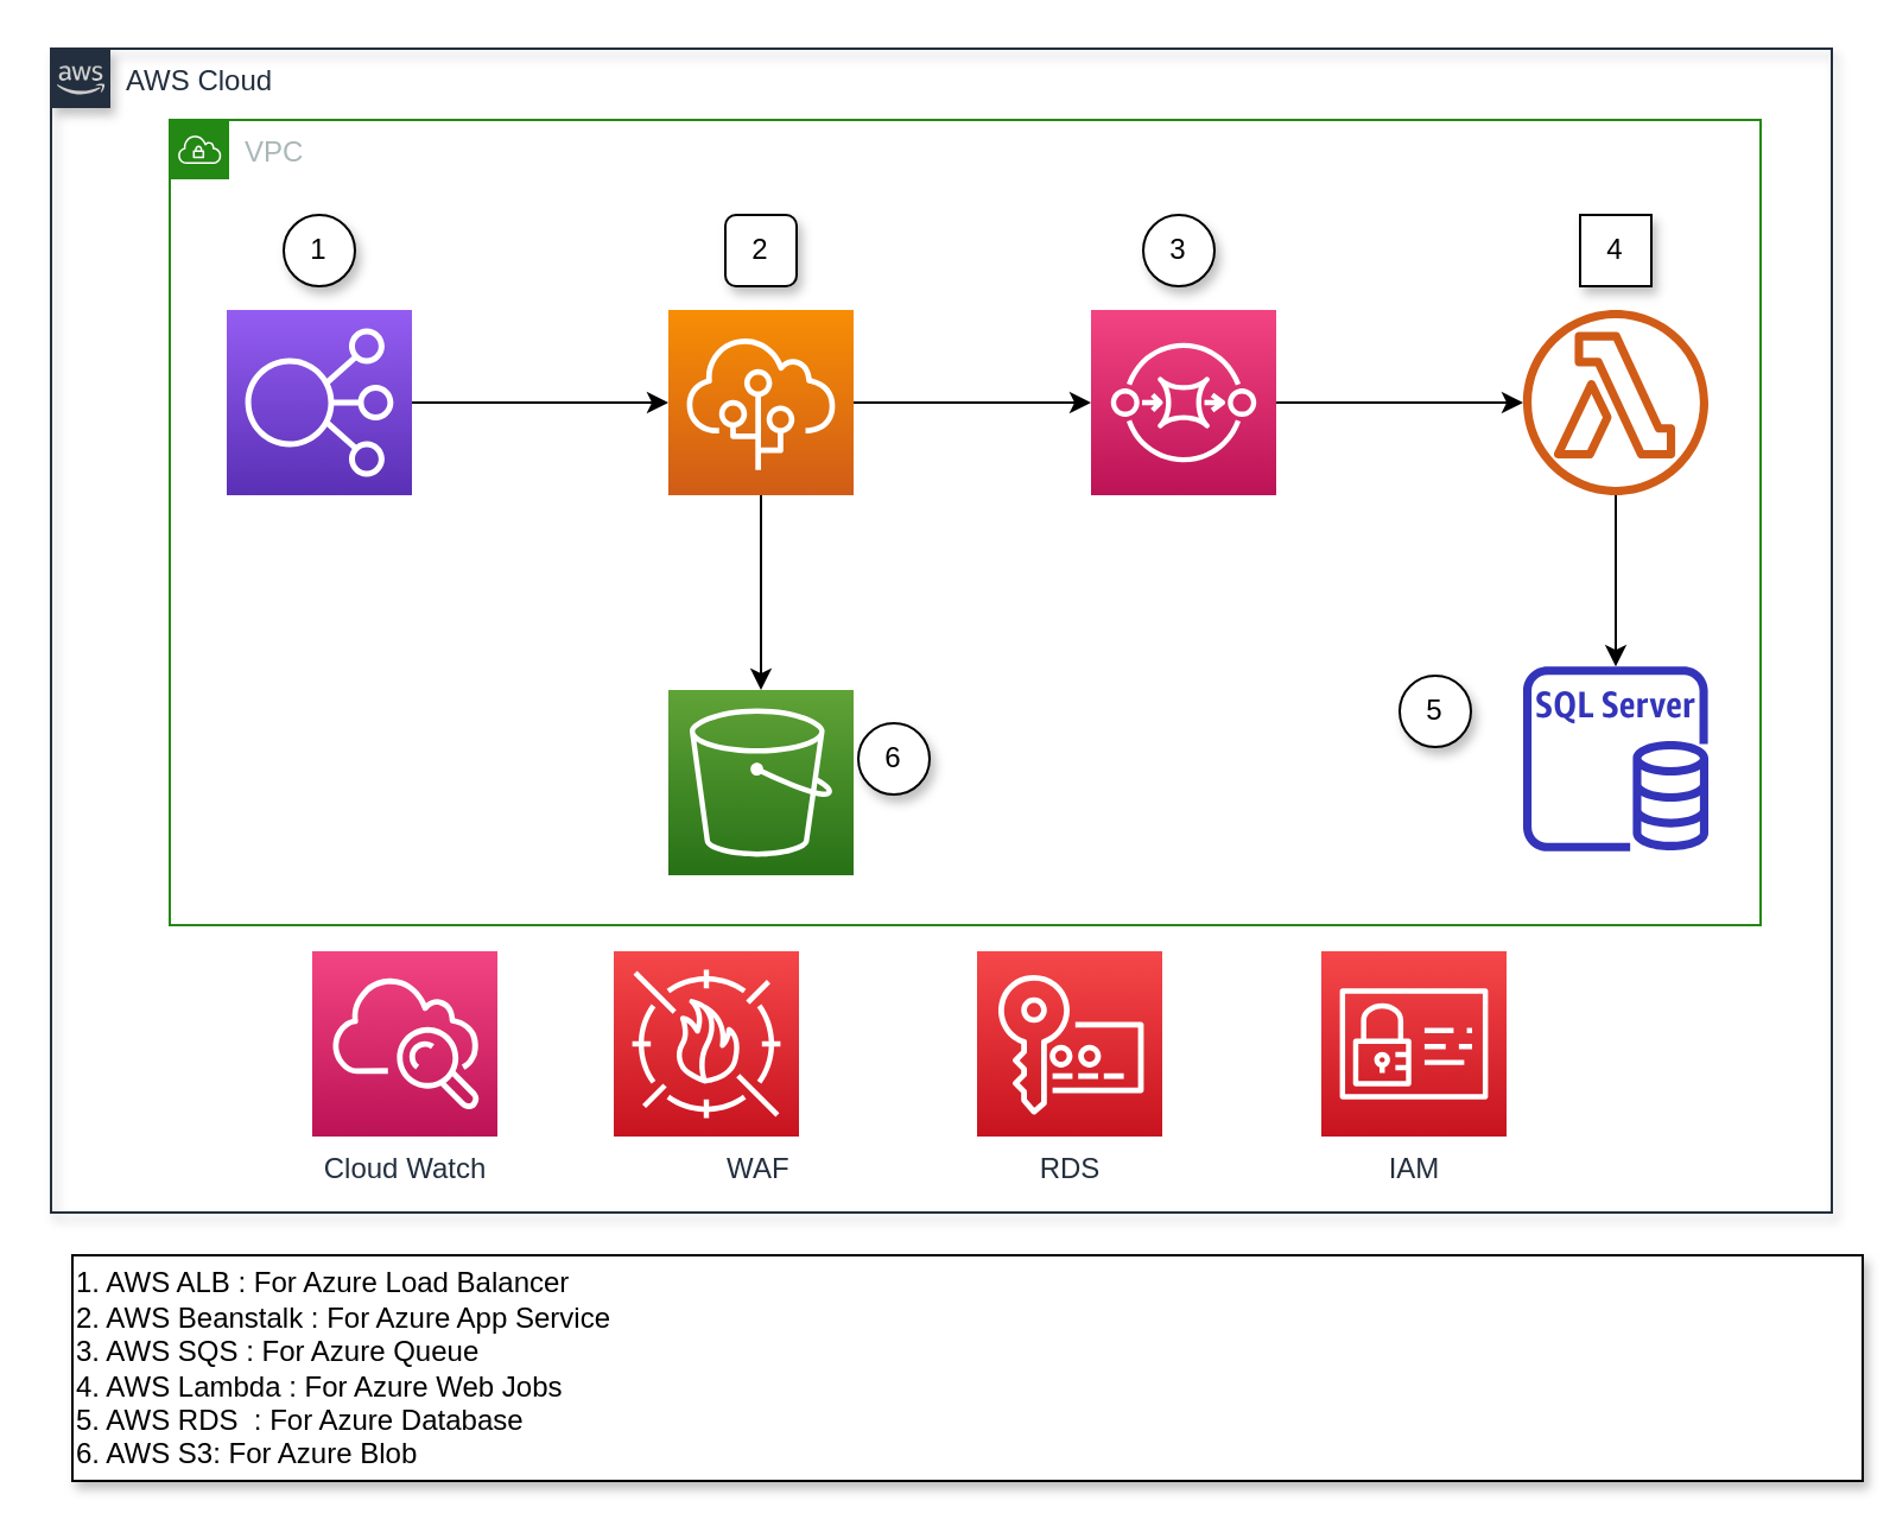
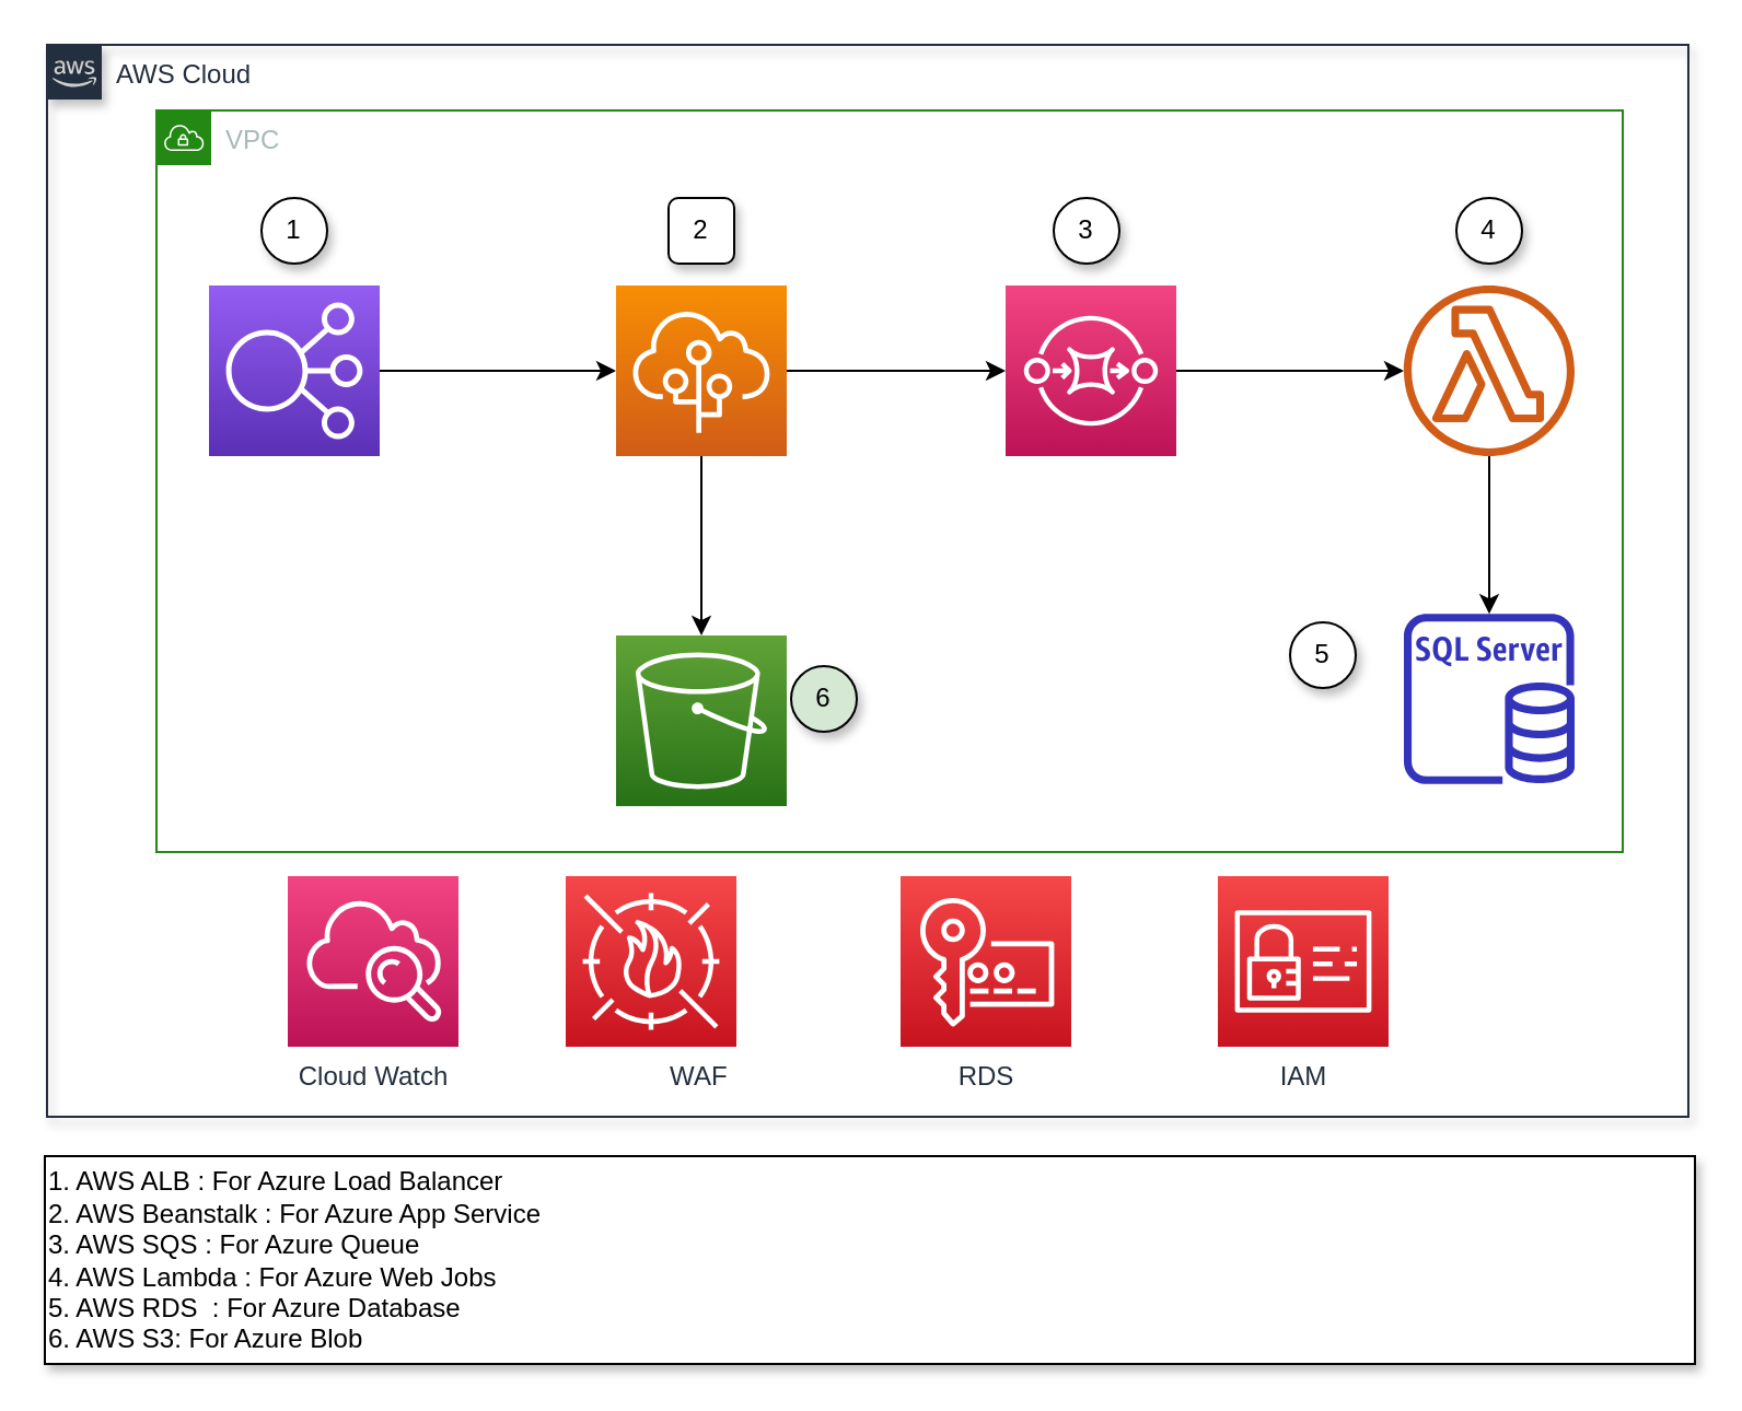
  <mxCell id="0" />
  <mxCell id="1" parent="0" />
  <mxCell id="2" value="AWS Cloud" style="points=[[0,0],[0.25,0],[0.5,0],[0.75,0],[1,0],[1,0.25],[1,0.5],[1,0.75],[1,1],[0.75,1],[0.5,1],[0.25,1],[0,1],[0,0.75],[0,0.5],[0,0.25]];outlineConnect=0;gradientColor=none;html=1;whiteSpace=wrap;fontSize=12;fontStyle=0;shape=mxgraph.aws4.group;grIcon=mxgraph.aws4.group_aws_cloud_alt;strokeColor=#232F3E;fillColor=none;verticalAlign=top;align=left;spacingLeft=30;fontColor=#232F3E;dashed=0;shadow=1;" parent="1" vertex="1"><mxGeometry x="21" y="20" width="750" height="490" as="geometry" /></mxCell>
  <mxCell id="3" value="VPC" style="points=[[0,0],[0.25,0],[0.5,0],[0.75,0],[1,0],[1,0.25],[1,0.5],[1,0.75],[1,1],[0.75,1],[0.5,1],[0.25,1],[0,1],[0,0.75],[0,0.5],[0,0.25]];outlineConnect=0;gradientColor=none;html=1;whiteSpace=wrap;fontSize=12;fontStyle=0;shape=mxgraph.aws4.group;grIcon=mxgraph.aws4.group_vpc;strokeColor=#248814;fillColor=none;verticalAlign=top;align=left;spacingLeft=30;fontColor=#AAB7B8;dashed=0;" parent="1" vertex="1"><mxGeometry x="71" y="50" width="670" height="339" as="geometry" /></mxCell>
  <mxCell id="4" value="" style="edgeStyle=orthogonalEdgeStyle;rounded=0;orthogonalLoop=1;jettySize=auto;html=1;" parent="1" source="5" target="8" edge="1"><mxGeometry relative="1" as="geometry" /></mxCell>
  <mxCell id="5" value="" style="outlineConnect=0;fontColor=#232F3E;gradientColor=none;fillColor=#D05C17;strokeColor=none;dashed=0;verticalLabelPosition=bottom;verticalAlign=top;align=center;html=1;fontSize=12;fontStyle=0;aspect=fixed;pointerEvents=1;shape=mxgraph.aws4.lambda_function;" parent="1" vertex="1"><mxGeometry x="641" y="130" width="78" height="78" as="geometry" /></mxCell>
  <mxCell id="6" value="&amp;nbsp; &amp;nbsp; &amp;nbsp; &amp;nbsp; &amp;nbsp; &amp;nbsp; &amp;nbsp;WAF" style="outlineConnect=0;fontColor=#232F3E;gradientColor=#F54749;gradientDirection=north;fillColor=#C7131F;strokeColor=#ffffff;dashed=0;verticalLabelPosition=bottom;verticalAlign=top;align=center;html=1;fontSize=12;fontStyle=0;aspect=fixed;shape=mxgraph.aws4.resourceIcon;resIcon=mxgraph.aws4.waf;" parent="1" vertex="1"><mxGeometry x="258" y="400" width="78" height="78" as="geometry" /></mxCell>
  <mxCell id="7" value="RDS" style="outlineConnect=0;fontColor=#232F3E;gradientColor=#F54749;gradientDirection=north;fillColor=#C7131F;strokeColor=#ffffff;dashed=0;verticalLabelPosition=bottom;verticalAlign=top;align=center;html=1;fontSize=12;fontStyle=0;aspect=fixed;shape=mxgraph.aws4.resourceIcon;resIcon=mxgraph.aws4.key_management_service;" parent="1" vertex="1"><mxGeometry x="411" y="400" width="78" height="78" as="geometry" /></mxCell>
  <mxCell id="8" value="" style="outlineConnect=0;fontColor=#232F3E;gradientColor=none;fillColor=#3334B9;strokeColor=none;dashed=0;verticalLabelPosition=bottom;verticalAlign=top;align=center;html=1;fontSize=12;fontStyle=0;aspect=fixed;pointerEvents=1;shape=mxgraph.aws4.rds_sql_server_instance;" parent="1" vertex="1"><mxGeometry x="641" y="280" width="78" height="78" as="geometry" /></mxCell>
  <mxCell id="9" value="" style="edgeStyle=orthogonalEdgeStyle;rounded=0;orthogonalLoop=1;jettySize=auto;html=1;" parent="1" source="11" target="14" edge="1"><mxGeometry relative="1" as="geometry" /></mxCell>
  <mxCell id="10" value="" style="edgeStyle=orthogonalEdgeStyle;rounded=0;orthogonalLoop=1;jettySize=auto;html=1;" parent="1" source="11" target="12" edge="1"><mxGeometry relative="1" as="geometry" /></mxCell>
  <mxCell id="11" value="" style="outlineConnect=0;fontColor=#232F3E;gradientColor=#F78E04;gradientDirection=north;fillColor=#D05C17;strokeColor=#ffffff;dashed=0;verticalLabelPosition=bottom;verticalAlign=top;align=center;html=1;fontSize=12;fontStyle=0;aspect=fixed;shape=mxgraph.aws4.resourceIcon;resIcon=mxgraph.aws4.elastic_beanstalk;" parent="1" vertex="1"><mxGeometry x="281" y="130" width="78" height="78" as="geometry" /></mxCell>
  <mxCell id="12" value="" style="outlineConnect=0;fontColor=#232F3E;gradientColor=#60A337;gradientDirection=north;fillColor=#277116;strokeColor=#ffffff;dashed=0;verticalLabelPosition=bottom;verticalAlign=top;align=center;html=1;fontSize=12;fontStyle=0;aspect=fixed;shape=mxgraph.aws4.resourceIcon;resIcon=mxgraph.aws4.s3;" parent="1" vertex="1"><mxGeometry x="281" y="290" width="78" height="78" as="geometry" /></mxCell>
  <mxCell id="13" value="" style="edgeStyle=orthogonalEdgeStyle;rounded=0;orthogonalLoop=1;jettySize=auto;html=1;" parent="1" source="14" target="5" edge="1"><mxGeometry relative="1" as="geometry" /></mxCell>
  <mxCell id="14" value="" style="outlineConnect=0;fontColor=#232F3E;gradientColor=#F34482;gradientDirection=north;fillColor=#BC1356;strokeColor=#ffffff;dashed=0;verticalLabelPosition=bottom;verticalAlign=top;align=center;html=1;fontSize=12;fontStyle=0;aspect=fixed;shape=mxgraph.aws4.resourceIcon;resIcon=mxgraph.aws4.sqs;" parent="1" vertex="1"><mxGeometry x="459" y="130" width="78" height="78" as="geometry" /></mxCell>
  <mxCell id="15" value="" style="edgeStyle=orthogonalEdgeStyle;rounded=0;orthogonalLoop=1;jettySize=auto;html=1;" parent="1" source="16" target="11" edge="1"><mxGeometry relative="1" as="geometry" /></mxCell>
  <mxCell id="16" value="" style="outlineConnect=0;fontColor=#232F3E;gradientColor=#945DF2;gradientDirection=north;fillColor=#5A30B5;strokeColor=#ffffff;dashed=0;verticalLabelPosition=bottom;verticalAlign=top;align=center;html=1;fontSize=12;fontStyle=0;aspect=fixed;shape=mxgraph.aws4.resourceIcon;resIcon=mxgraph.aws4.elastic_load_balancing;" parent="1" vertex="1"><mxGeometry x="95" y="130" width="78" height="78" as="geometry" /></mxCell>
  <mxCell id="17" value="IAM" style="outlineConnect=0;fontColor=#232F3E;gradientColor=#F54749;gradientDirection=north;fillColor=#C7131F;strokeColor=#ffffff;dashed=0;verticalLabelPosition=bottom;verticalAlign=top;align=center;html=1;fontSize=12;fontStyle=0;aspect=fixed;shape=mxgraph.aws4.resourceIcon;resIcon=mxgraph.aws4.identity_and_access_management;" parent="1" vertex="1"><mxGeometry x="556" y="400" width="78" height="78" as="geometry" /></mxCell>
  <mxCell id="18" value="Cloud Watch" style="outlineConnect=0;fontColor=#232F3E;gradientColor=#F34482;gradientDirection=north;fillColor=#BC1356;strokeColor=#ffffff;dashed=0;verticalLabelPosition=bottom;verticalAlign=top;align=center;html=1;fontSize=12;fontStyle=0;aspect=fixed;shape=mxgraph.aws4.resourceIcon;resIcon=mxgraph.aws4.cloudwatch;" parent="1" vertex="1"><mxGeometry x="131" y="400" width="78" height="78" as="geometry" /></mxCell>
  <mxCell id="19" value="1" style="ellipse;whiteSpace=wrap;html=1;aspect=fixed;shadow=1;" parent="1" vertex="1"><mxGeometry x="119" y="90" width="30" height="30" as="geometry" /></mxCell>
  <mxCell id="20" value="2" style="whiteSpace=wrap;html=1;aspect=fixed;shadow=1;rounded=1;" parent="1" vertex="1"><mxGeometry x="305" y="90" width="30" height="30" as="geometry" /></mxCell>
  <mxCell id="21" value="3" style="ellipse;whiteSpace=wrap;html=1;aspect=fixed;shadow=1;" parent="1" vertex="1"><mxGeometry x="481" y="90" width="30" height="30" as="geometry" /></mxCell>
- <mxCell id="22" value="4" style="whiteSpace=wrap;html=1;aspect=fixed;shadow=1;rounded=0;" parent="1" vertex="1"><mxGeometry x="665" y="90" width="30" height="30" as="geometry" /></mxCell>
+ <mxCell id="22" value="4" style="ellipse;whiteSpace=wrap;html=1;aspect=fixed;shadow=1;" parent="1" vertex="1"><mxGeometry x="665" y="90" width="30" height="30" as="geometry" /></mxCell>
  <mxCell id="23" value="5" style="ellipse;whiteSpace=wrap;html=1;aspect=fixed;shadow=1;" parent="1" vertex="1"><mxGeometry x="589" y="284" width="30" height="30" as="geometry" /></mxCell>
- <mxCell id="24" value="6" style="ellipse;whiteSpace=wrap;html=1;aspect=fixed;shadow=1;" parent="1" vertex="1"><mxGeometry x="361" y="304" width="30" height="30" as="geometry" /></mxCell>
- <mxCell id="25" value="1. AWS ALB : For Azure Load Balancer&lt;br&gt;2. AWS Beanstalk : For Azure App Service&lt;br&gt;3. AWS SQS : For Azure Queue&lt;br&gt;4. AWS Lambda : For Azure Web Jobs&lt;br&gt;5. AWS RDS&amp;nbsp; : For Azure Database&lt;br&gt;6. AWS S3: For Azure Blob&lt;br&gt;" style="rounded=0;whiteSpace=wrap;html=1;shadow=1;align=left;" parent="1" vertex="1"><mxGeometry x="30" y="528" width="754" height="95" as="geometry" /></mxCell>
+ <mxCell id="24" value="6" style="ellipse;whiteSpace=wrap;html=1;aspect=fixed;shadow=1;fillColor=#d5e8d4;" parent="1" vertex="1"><mxGeometry x="361" y="304" width="30" height="30" as="geometry" /></mxCell>
+ <mxCell id="25" value="1. AWS ALB : For Azure Load Balancer&lt;br&gt;2. AWS Beanstalk : For Azure App Service&lt;br&gt;3. AWS SQS : For Azure Queue&lt;br&gt;4. AWS Lambda : For Azure Web Jobs&lt;br&gt;5. AWS RDS&amp;nbsp; : For Azure Database&lt;br&gt;6. AWS S3: For Azure Blob&lt;br&gt;" style="rounded=0;whiteSpace=wrap;html=1;shadow=1;align=left;" parent="1" vertex="1"><mxGeometry x="20" y="528" width="754" height="95" as="geometry" /></mxCell>
